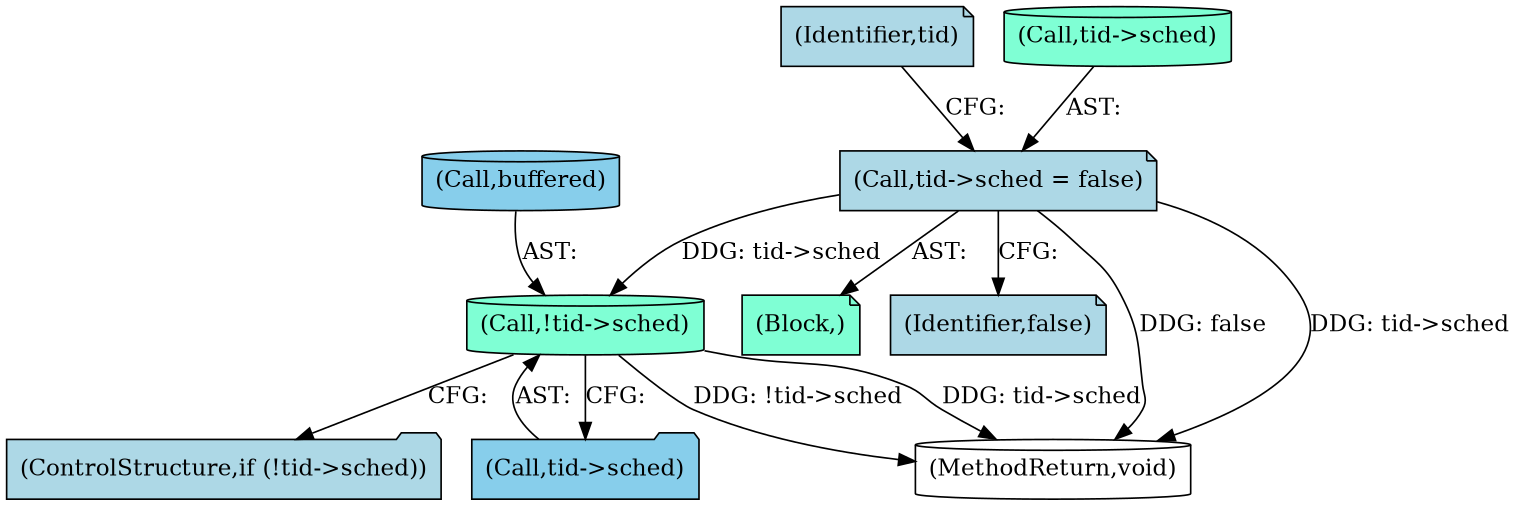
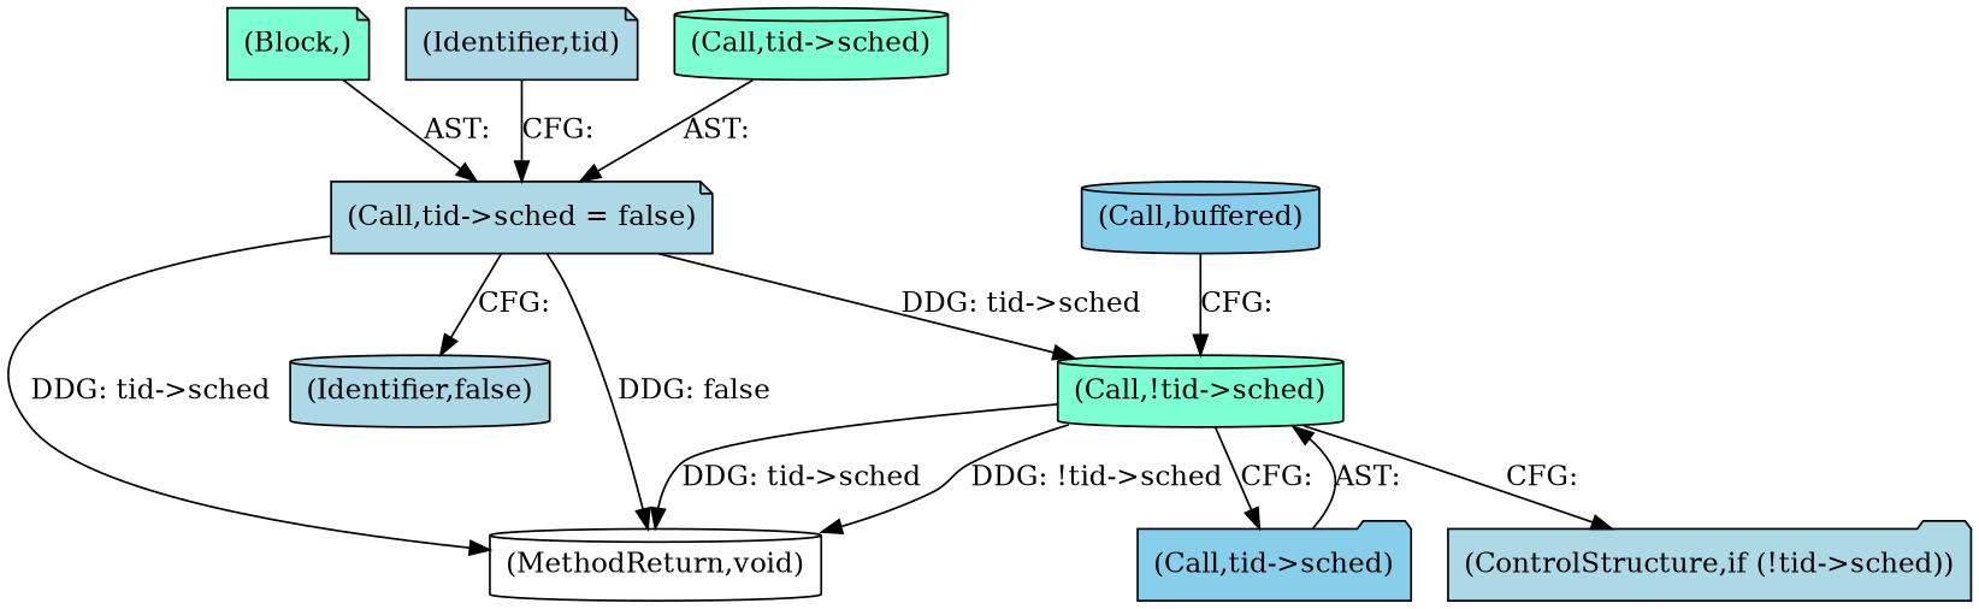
  digraph {
    node [fillcolor=lightblue shape=note style=filled]
    n1 [label="(Call,tid->sched = false)"]
    n2 [fillcolor=aquamarine label="(Call,!tid->sched)" shape=cylinder]
    n3 [fillcolor=aquamarine label="(Block,)"]
-   n4 [label="(Identifier,false)"]
+   n4 [label="(Identifier,false)" shape=cylinder]
    n5 [fillcolor=white label="(MethodReturn,void)" shape=cylinder]
    n6 [label="(ControlStructure,if (!tid->sched))" shape=folder]
    n7 [fillcolor=skyblue label="(Call,tid->sched)" shape=folder]
    n8 [label="(Identifier,tid)"]
    n9 [fillcolor=aquamarine label="(Call,tid->sched)" shape=cylinder]
    n10 [fillcolor=skyblue label="(Call,buffered)" shape=cylinder]
    n1 -> n2 [label="DDG: tid->sched"]
-   n1 -> n3 [label="AST: "]
+   n3 -> n1 [label="AST: "]
    n1 -> n4 [label="CFG: "]
    n1 -> n5 [label="DDG: tid->sched"]
    n1 -> n5 [label="DDG: false"]
    n2 -> n5 [label="DDG: !tid->sched"]
    n2 -> n5 [label="DDG: tid->sched"]
    n2 -> n6 [label="CFG: "]
    n2 -> n7 [label="CFG: "]
    n7 -> n2 [label="AST: "]
    n8 -> n1 [label="CFG: "]
    n9 -> n1 [label="AST: "]
-   n10 -> n2 [label="AST: "]
+   n10 -> n2 [label="CFG: "]
  }
